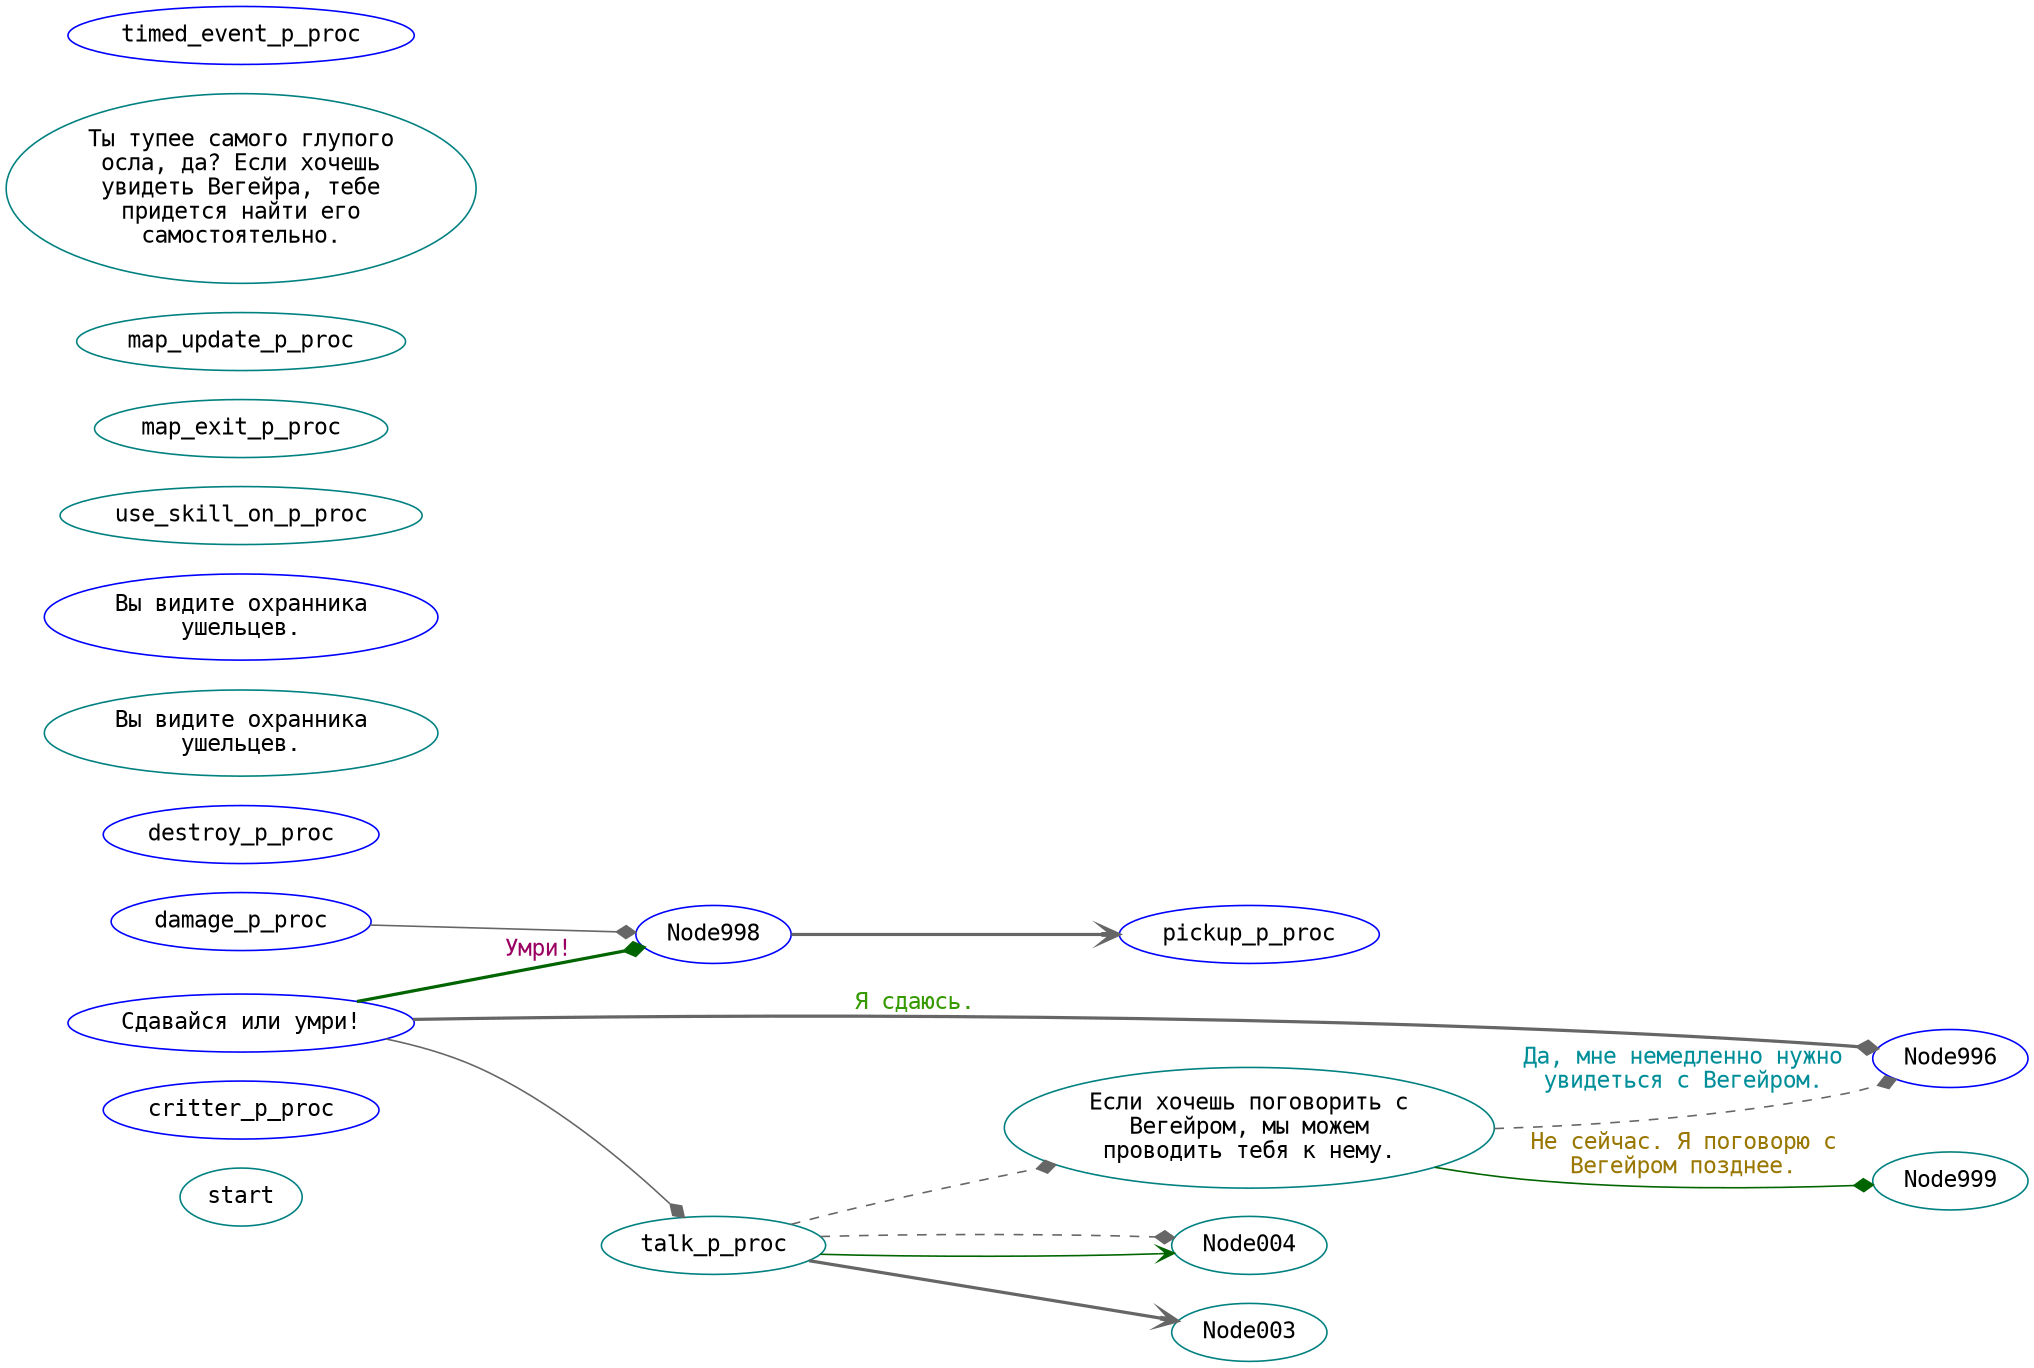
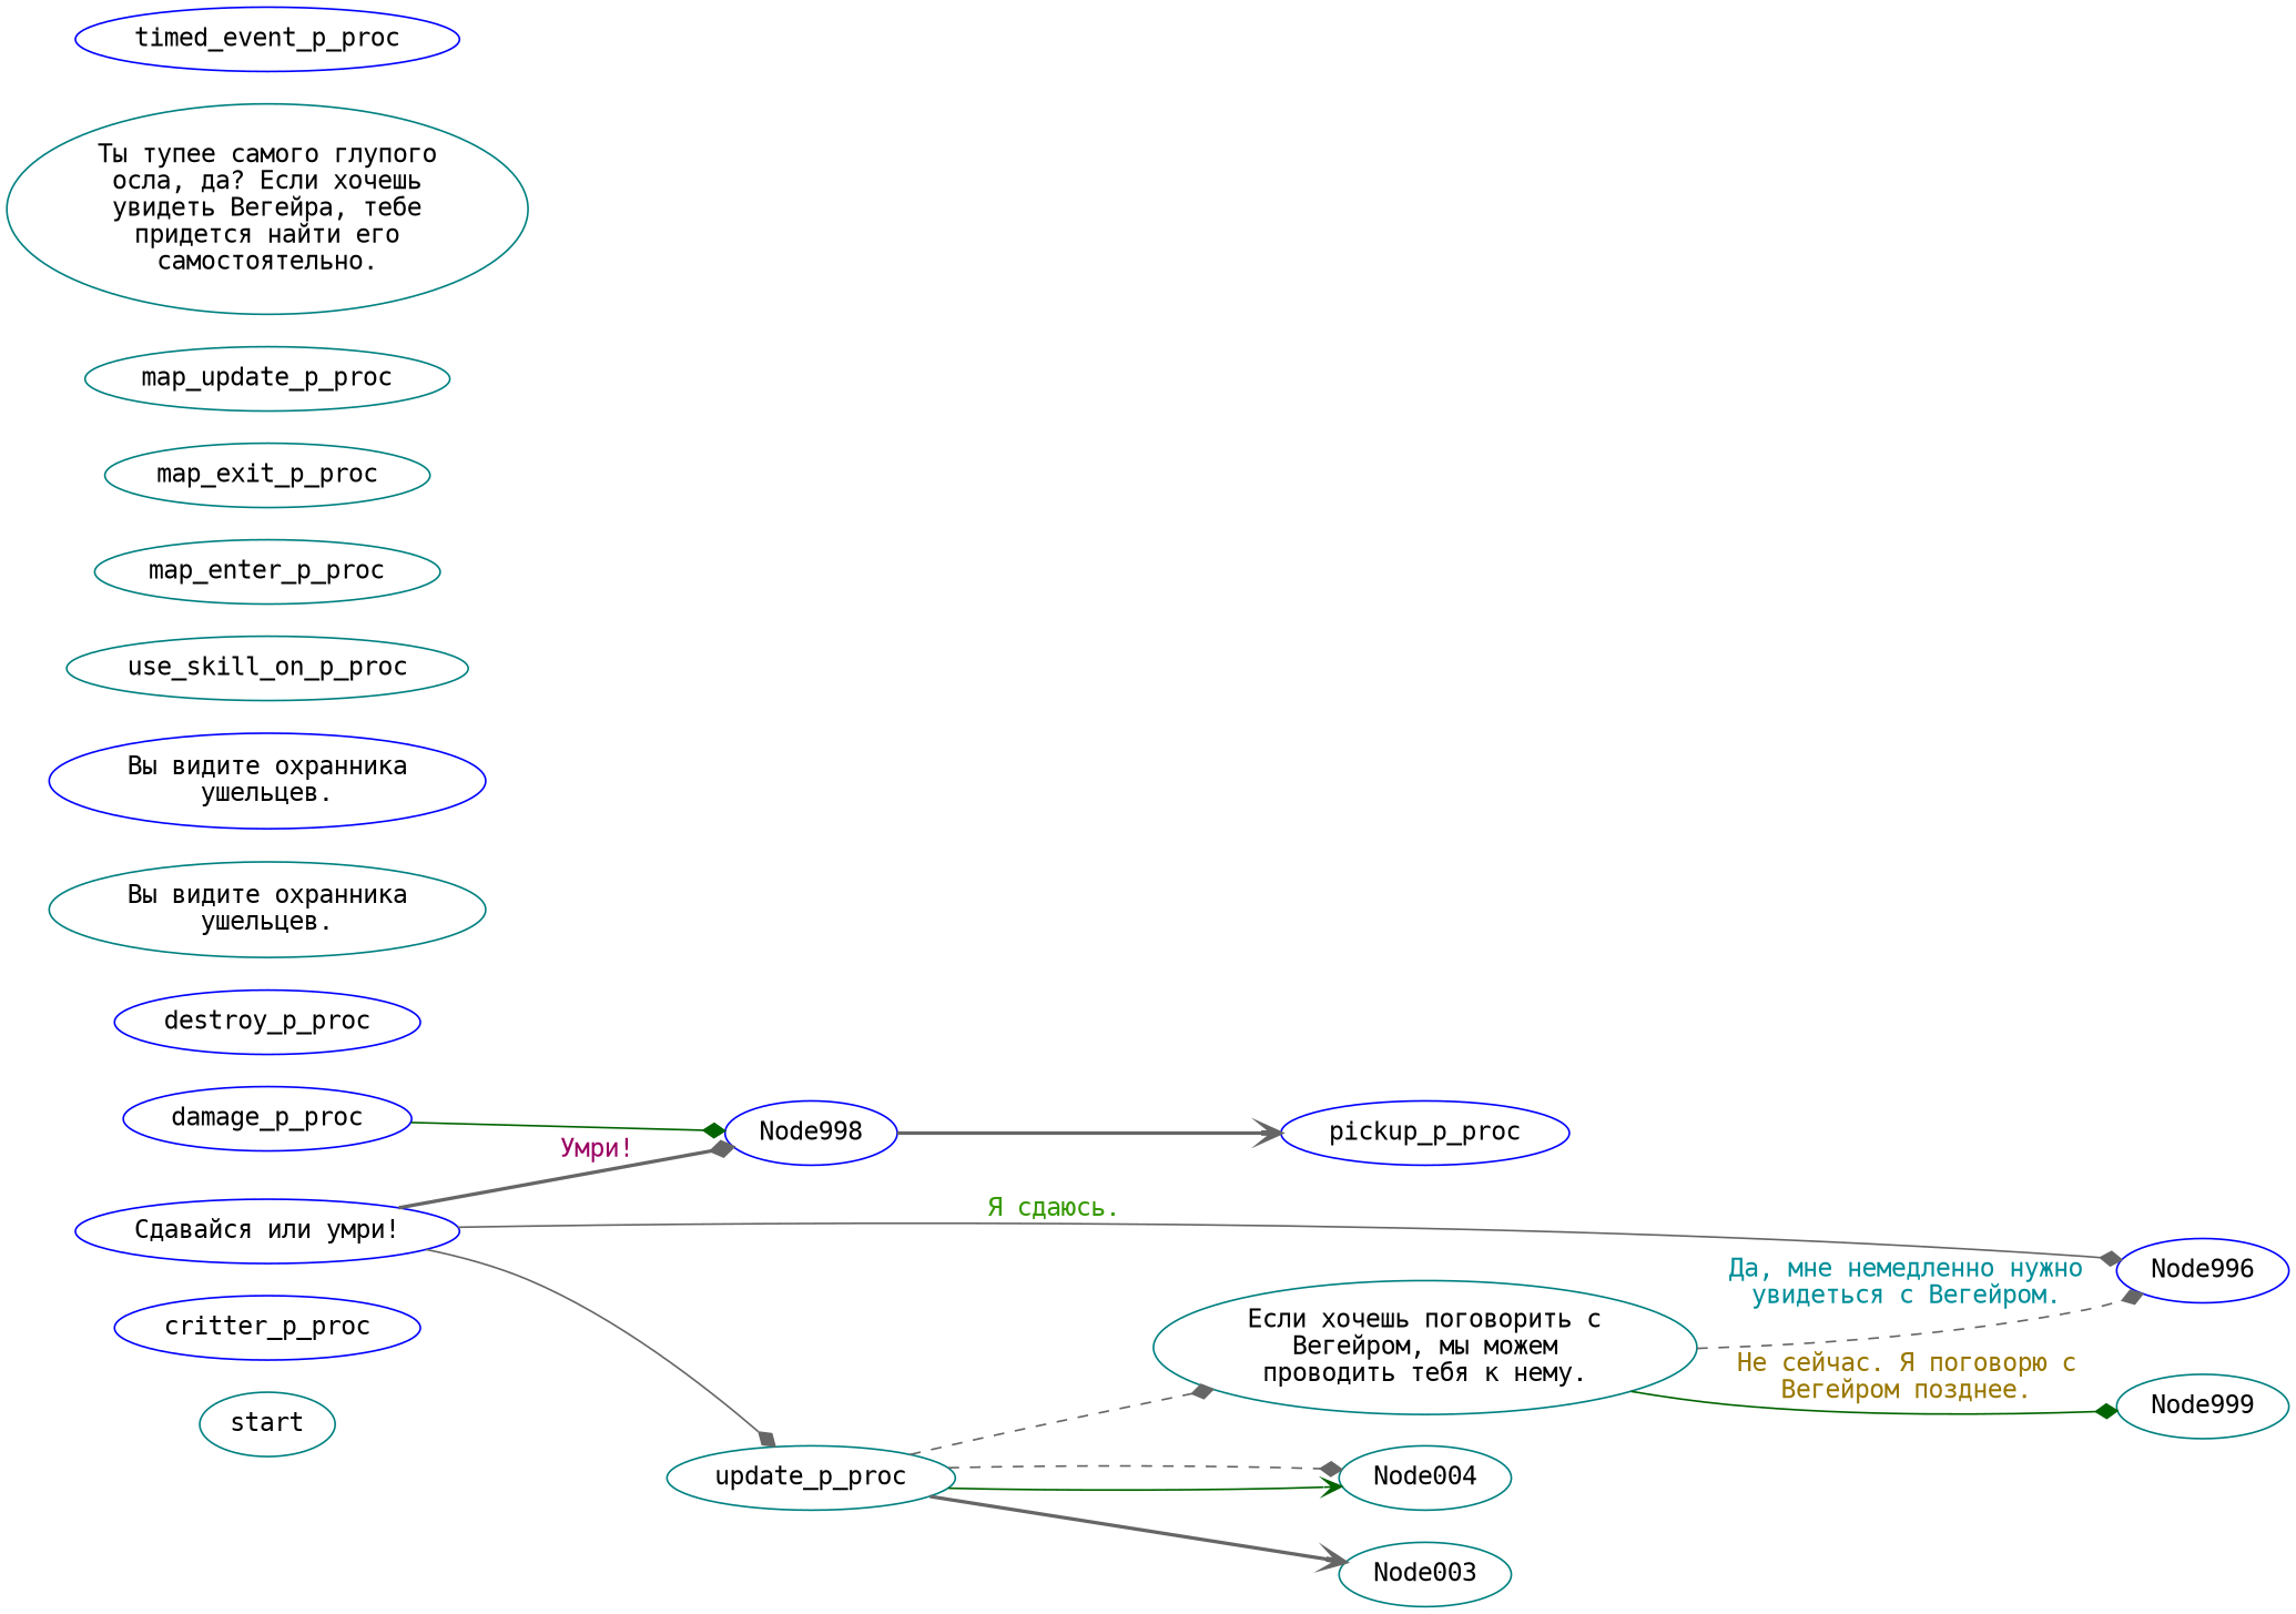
  digraph {
    fontname="DejaVu Sans Mono"
    rankdir=LR
    node [color=teal fillcolor="#FFFFFF" fontname="DejaVu Sans Mono" style=filled]
    edge [arrowhead=diamond color=gray40 fontname="DejaVu Sans Mono" style=bold]
    start
    critter_p_proc [color=blue]
    pickup_p_proc [color=blue]
    Node998 [color=blue]
-   talk_p_proc
+   talk_p_proc [label=update_p_proc]
    Node004
    Node003
    n8 [label="Если хочешь поговорить с\nВегейром, мы можем\nпроводить тебя к нему."]
    Node996 [color=blue]
    Node999
    n11 [color=blue label="Сдавайся или умри!"]
    destroy_p_proc [color=blue]
    n13 [label="Вы видите охранника\nушельцев."]
    n14 [color=blue label="Вы видите охранника\nушельцев."]
    use_skill_on_p_proc
    damage_p_proc [color=blue]
+   map_enter_p_proc
    map_exit_p_proc
    map_update_p_proc
    n20 [label="Ты тупее самого глупого\nосла, да? Если хочешь\nувидеть Вегейра, тебе\nпридется найти его\nсамостоятельно."]
    timed_event_p_proc [color=blue]
    Node998 -> pickup_p_proc [arrowhead=vee]
    talk_p_proc -> Node004 [arrowhead=vee color=darkgreen style=solid]
    talk_p_proc -> Node004 [style=dashed]
    talk_p_proc -> Node003 [arrowhead=vee]
    talk_p_proc -> n8 [style=dashed]
    n8 -> Node996 [fontcolor="#008E99" label="Да, мне немедленно нужно\nувидеться с Вегейром." style=dashed]
    n8 -> Node999 [color=darkgreen fontcolor="#997700" label="Не сейчас. Я поговорю с\nВегейром позднее." style=solid]
-   n11 -> Node998 [color=darkgreen fontcolor="#990061" label="Умри!"]
+   n11 -> Node998 [fontcolor="#990061" label="Умри!"]
    n11 -> talk_p_proc [style=solid]
-   n11 -> Node996 [fontcolor="#359900" label="Я сдаюсь."]
-   damage_p_proc -> Node998 [style=solid]
+   n11 -> Node996 [fontcolor="#359900" label="Я сдаюсь." style=solid]
+   damage_p_proc -> Node998 [color=darkgreen style=solid]
  }
